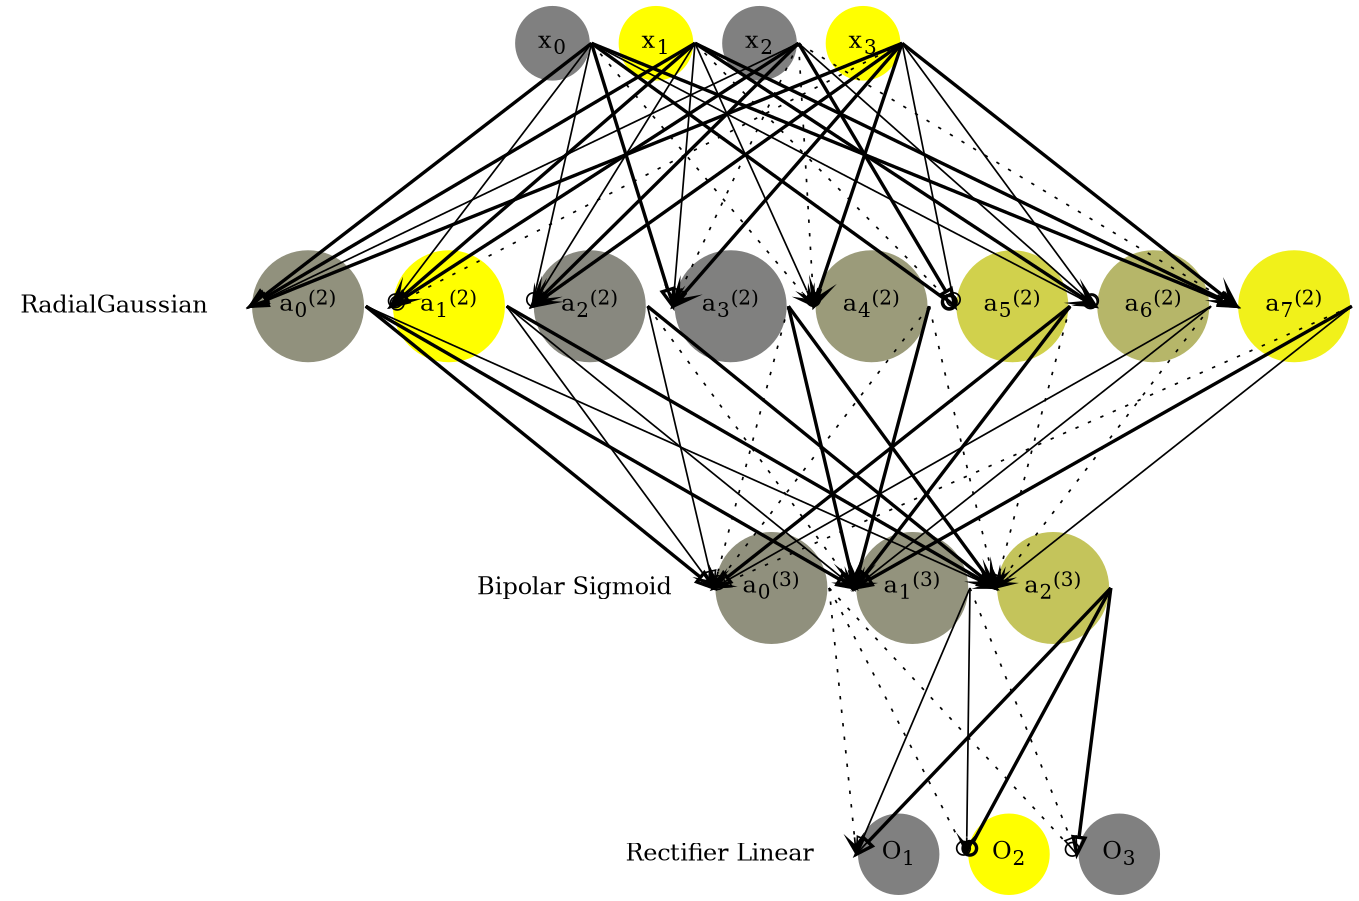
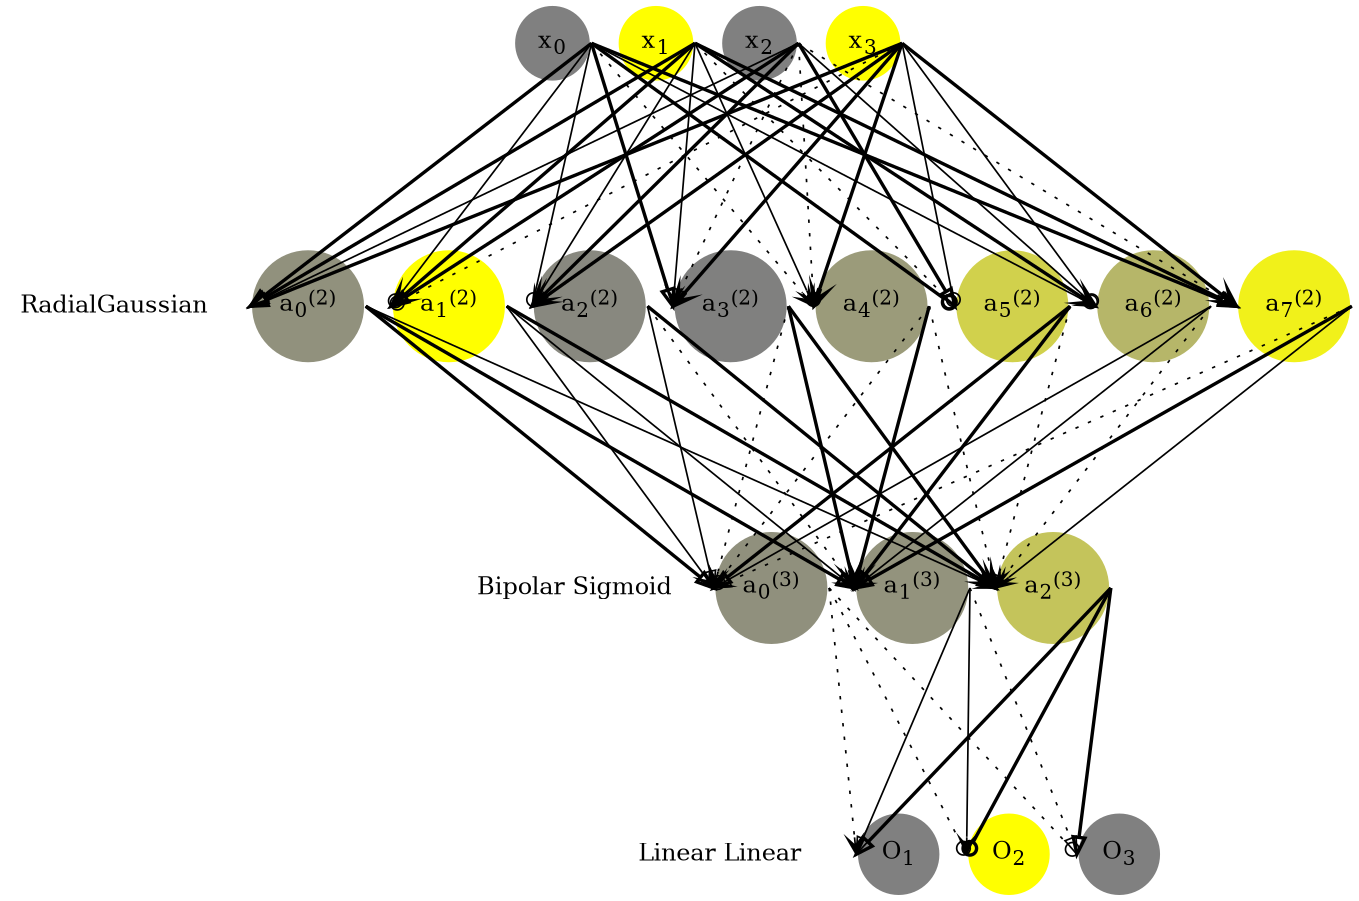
  digraph {
    rankdir=TB
    ranksep=1.4
    splines=false
    node [color="0.1667, 0.0, 0.5" fillcolor="0.1667, 0.0, 0.5" shape=circle style=filled]
    edge [headport=w style=bold tailport=e arrowhead=vee]
    n1 [label=<x<sub>0</sub>>]
    n2 [color="0.1667, 1.0, 1.0" fillcolor="0.1667, 1.0, 1.0" label=<x<sub>1</sub>>]
    n3 [label=<x<sub>2</sub>>]
    n4 [color="0.1667, 1.0, 1.0" fillcolor="0.1667, 1.0, 1.0" label=<x<sub>3</sub>>]
    n5 [color="0.1667, 0.137470, 0.568735" fillcolor="0.1667, 0.137470, 0.568735" label=<a<sub>0</sub><sup>(2)</sup>>]
    n6 [color="0.1667, 0.999449, 0.999724" fillcolor="0.1667, 0.999449, 0.999724" label=<a<sub>1</sub><sup>(2)</sup>>]
    n7 [color="0.1667, 0.066795, 0.533398" fillcolor="0.1667, 0.066795, 0.533398" label=<a<sub>2</sub><sup>(2)</sup>>]
    n8 [color="0.1667, 0.003520, 0.501760" fillcolor="0.1667, 0.003520, 0.501760" label=<a<sub>3</sub><sup>(2)</sup>>]
    n9 [color="0.1667, 0.211752, 0.605876" fillcolor="0.1667, 0.211752, 0.605876" label=<a<sub>4</sub><sup>(2)</sup>>]
    n10 [color="0.1667, 0.633414, 0.816707" fillcolor="0.1667, 0.633414, 0.816707" label=<a<sub>5</sub><sup>(2)</sup>>]
    n11 [color="0.1667, 0.422888, 0.711444" fillcolor="0.1667, 0.422888, 0.711444" label=<a<sub>6</sub><sup>(2)</sup>>]
    n12 [color="0.1667, 0.890336, 0.945168" fillcolor="0.1667, 0.890336, 0.945168" label=<a<sub>7</sub><sup>(2)</sup>>]
    n13 [color="0.1667, 0.131403, 0.565701" fillcolor="0.1667, 0.131403, 0.565701" label=<a<sub>0</sub><sup>(3)</sup>>]
    n14 [color="0.1667, 0.152575, 0.576287" fillcolor="0.1667, 0.152575, 0.576287" label=<a<sub>1</sub><sup>(3)</sup>>]
    n15 [color="0.1667, 0.534960, 0.767480" fillcolor="0.1667, 0.534960, 0.767480" label=<a<sub>2</sub><sup>(3)</sup>>]
    n16 [label=<O<sub>1</sub>>]
    n17 [color="0.1667, 1.0, 1.0" fillcolor="0.1667, 1.0, 1.0" label=<O<sub>2</sub>>]
    n18 [label=<O<sub>3</sub>>]
    n19 [label=RadialGaussian shape=plaintext color="" fillcolor="" style=""]
    n20 [label="Bipolar Sigmoid" shape=plaintext color="" fillcolor="" style=""]
-   n21 [label="Rectifier Linear" shape=plaintext color="" fillcolor="" style=""]
+   n21 [label="Linear Linear" shape=plaintext color="" fillcolor="" style=""]
    subgraph sub_1 {
      n1
    }
    subgraph sub_2 {
      n2
    }
    subgraph sub_3 {
      n3
    }
    subgraph sub_4 {
      n4
    }
    subgraph sub_5 {
      n5
    }
    subgraph sub_6 {
      n6
    }
    subgraph sub_7 {
      n7
    }
    subgraph sub_8 {
      n8
    }
    subgraph sub_9 {
      n9
    }
    subgraph sub_10 {
      n10
    }
    subgraph sub_11 {
      n11
    }
    subgraph sub_12 {
      n12
    }
    subgraph sub_13 {
      n13
    }
    subgraph sub_14 {
      n14
    }
    subgraph sub_15 {
      n15
    }
    subgraph sub_16 {
      n16
    }
    subgraph sub_17 {
      n17
    }
    subgraph sub_18 {
      n18
    }
    subgraph sub_19 {
      rank=same
      n1
      n2
      n3
      n4
    }
    subgraph sub_20 {
      rank=same
      n5
      n6
      n7
      n8
      n9
      n10
      n11
      n12
    }
    subgraph sub_21 {
      rank=same
      n13
      n14
      n15
    }
    subgraph sub_22 {
      rank=same
      n16
      n17
      n18
    }
    subgraph sub_23 {
      rank=same
      n5
      n19
    }
    subgraph sub_24 {
      rank=same
      n13
      n20
    }
    subgraph sub_25 {
      rank=same
      n16
      n21
    }
    n1 -> n2 [style=invis arrowhead=""]
    n1 -> n5 [arrowhead=onormal]
    n1 -> n6 [style=solid arrowhead=odot]
    n1 -> n7 [style=solid arrowhead=odot]
    n1 -> n8 [arrowhead=onormal]
    n1 -> n9 [style=dotted]
    n1 -> n10 [arrowhead=odot]
    n1 -> n11 [style=solid]
    n1 -> n12 [arrowhead=onormal]
    n2 -> n3 [style=invis arrowhead=""]
    n2 -> n5 [arrowhead=onormal]
    n2 -> n6
    n2 -> n7 [style=solid]
    n2 -> n8 [style=solid]
    n2 -> n9 [style=solid]
    n2 -> n10 [style=dotted arrowhead=odot]
    n2 -> n11
    n2 -> n12 [arrowhead=onormal]
    n3 -> n4 [style=invis arrowhead=""]
    n3 -> n5 [style=solid arrowhead=onormal]
    n3 -> n6 [arrowhead=onormal]
    n3 -> n7
    n3 -> n8 [style=dotted arrowhead=onormal]
    n3 -> n9 [style=dotted arrowhead=odot]
    n3 -> n10 [arrowhead=onormal]
    n3 -> n11 [style=solid arrowhead=odot]
    n3 -> n12 [style=dotted arrowhead=onormal]
    n4 -> n5 [arrowhead=onormal]
    n4 -> n6 [style=dotted arrowhead=odot]
    n4 -> n7
    n4 -> n8
    n4 -> n9
    n4 -> n10 [style=solid arrowhead=odot]
    n4 -> n11 [style=solid arrowhead=odot]
    n4 -> n12
    n5 -> n6 [style=invis arrowhead=""]
    n5 -> n13 [arrowhead=onormal]
    n5 -> n14 [arrowhead=onormal]
    n5 -> n15 [style=solid]
    n6 -> n7 [style=invis arrowhead=""]
    n6 -> n13 [style=solid]
    n6 -> n14 [style=solid]
    n6 -> n15 [arrowhead=onormal]
    n7 -> n8 [style=invis arrowhead=""]
    n7 -> n13 [style=solid arrowhead=onormal]
    n7 -> n14 [style=dotted]
    n7 -> n15
    n8 -> n9 [style=invis arrowhead=""]
    n8 -> n13 [style=dotted]
    n8 -> n14
    n8 -> n15
    n9 -> n10 [style=invis arrowhead=""]
    n9 -> n13 [style=dotted arrowhead=odot]
    n9 -> n14
    n9 -> n15 [style=dotted arrowhead=odot]
    n10 -> n11 [style=invis arrowhead=""]
    n10 -> n13 [arrowhead=onormal]
    n10 -> n14 [arrowhead=onormal]
    n10 -> n15 [style=dotted]
    n11 -> n12 [style=invis arrowhead=""]
    n11 -> n13 [style=solid]
    n11 -> n14 [style=solid]
    n11 -> n15 [style=dotted]
    n12 -> n13 [style=dotted arrowhead=onormal]
    n12 -> n14 [arrowhead=onormal]
    n12 -> n15 [style=solid]
    n13 -> n14 [style=invis arrowhead=""]
    n13 -> n16 [style=dotted]
    n13 -> n17 [style=dotted arrowhead=odot]
    n13 -> n18 [style=dotted arrowhead=odot]
    n14 -> n15 [style=invis arrowhead=""]
    n14 -> n16 [style=solid arrowhead=onormal]
    n14 -> n17 [style=solid]
    n14 -> n18 [style=dotted arrowhead=onormal]
    n15 -> n16 [arrowhead=onormal]
    n15 -> n17 [arrowhead=odot]
    n15 -> n18 [arrowhead=onormal]
    n16 -> n17 [style=invis arrowhead=""]
    n17 -> n18 [style=invis arrowhead=""]
    n19 -> n5 [style=invis arrowhead=""]
    n20 -> n13 [style=invis arrowhead=""]
    n21 -> n16 [style=invis arrowhead=""]
  }
